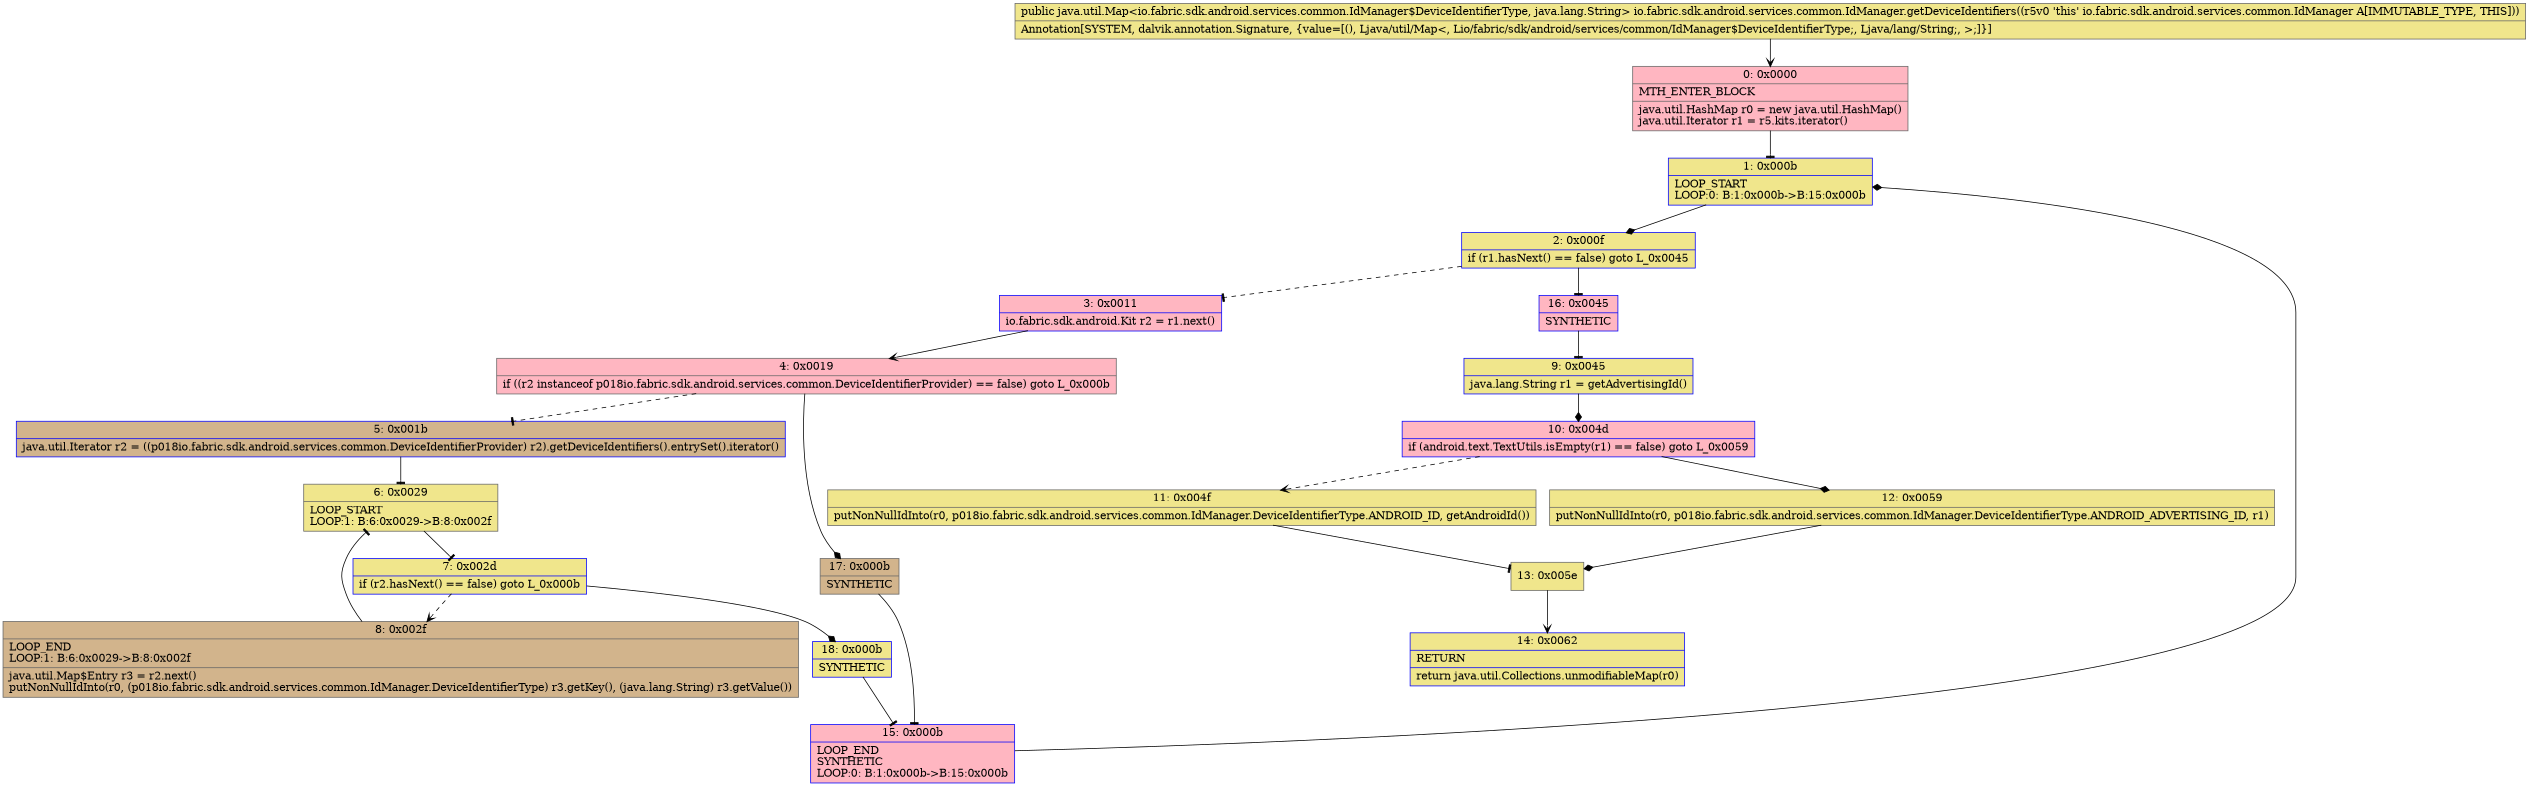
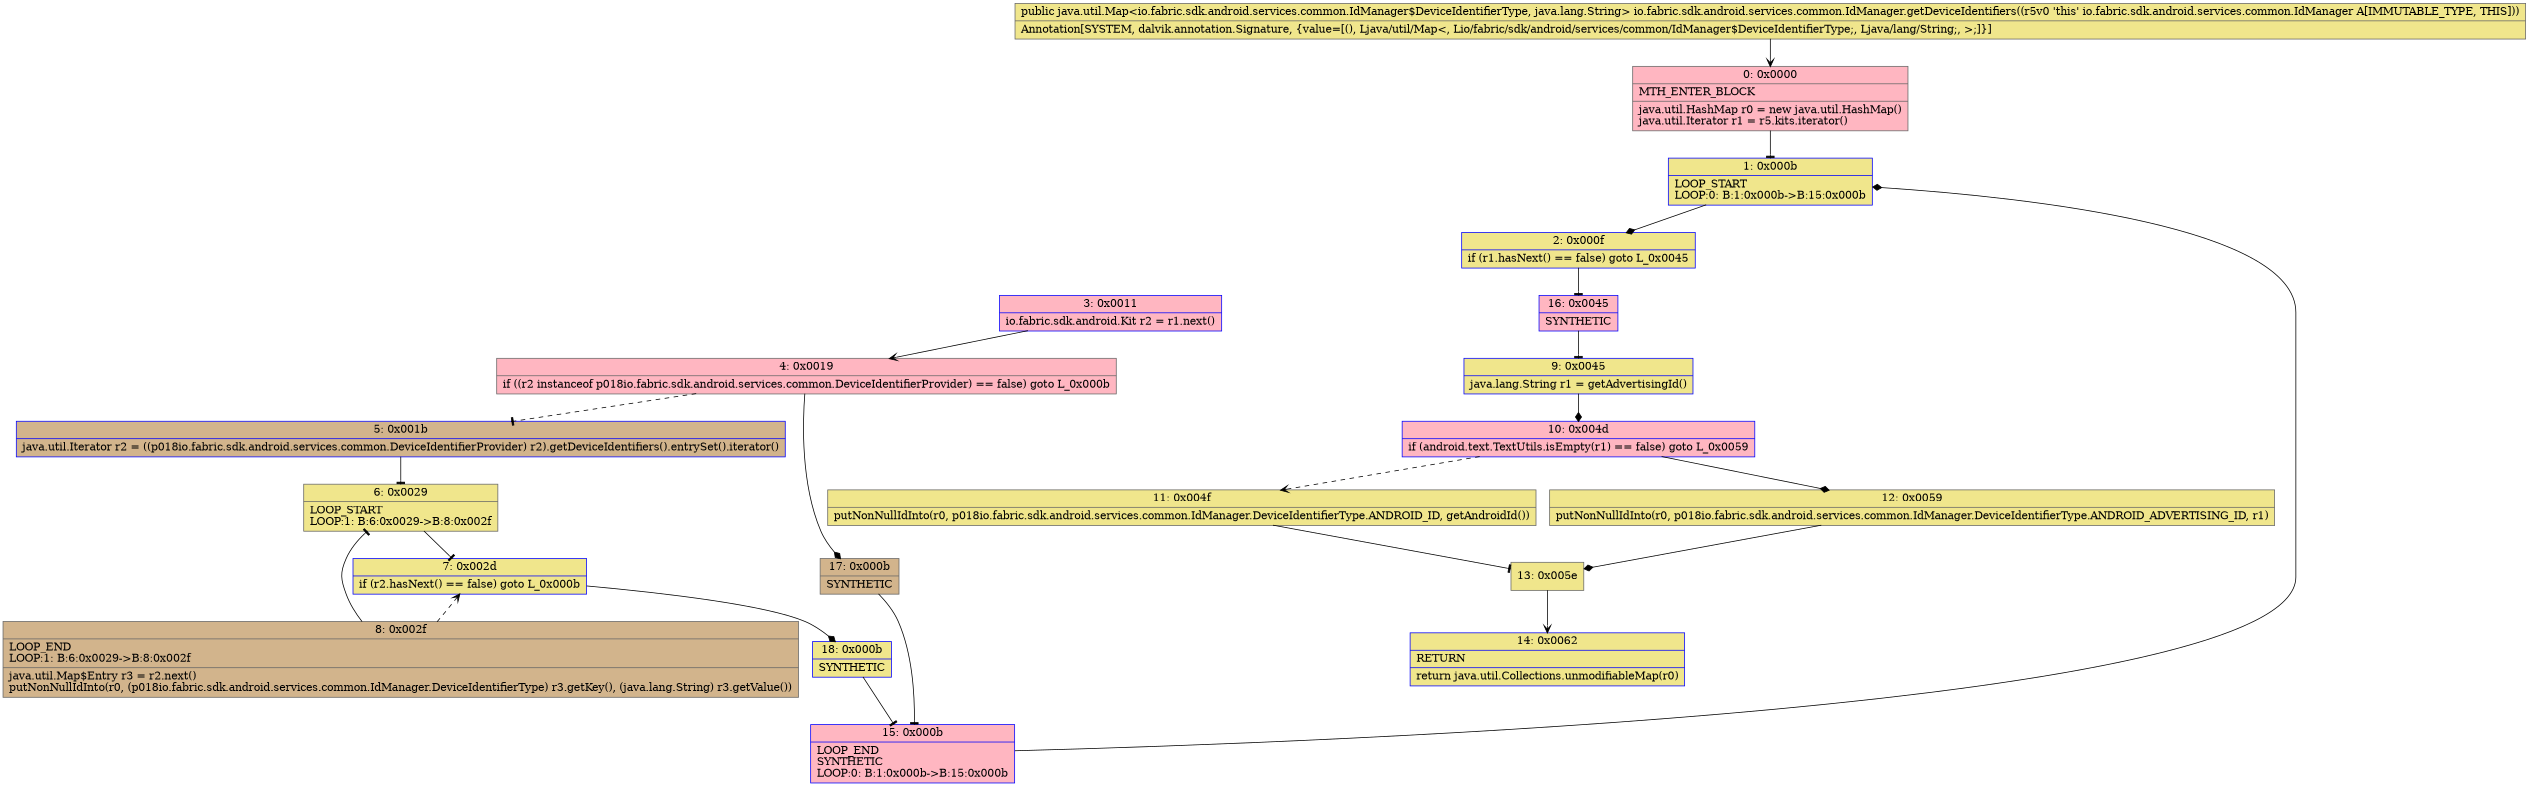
  digraph {
    node [color=blue fillcolor=khaki shape=record style=filled]
    edge [arrowhead=tee]
    n1 [color=gray40 fillcolor=lightpink label="{0\:\ 0x0000|MTH_ENTER_BLOCK\l|java.util.HashMap r0 = new java.util.HashMap()\ljava.util.Iterator r1 = r5.kits.iterator()\l}"]
    n2 [label="{1\:\ 0x000b|LOOP_START\lLOOP:0: B:1:0x000b\-\>B:15:0x000b\l}"]
    n3 [label="{2\:\ 0x000f|if (r1.hasNext() == false) goto L_0x0045\l}"]
    n4 [fillcolor=lightpink label="{3\:\ 0x0011|io.fabric.sdk.android.Kit r2 = r1.next()\l}"]
    n5 [fillcolor=lightpink label="{16\:\ 0x0045|SYNTHETIC\l}"]
    n6 [color=gray40 fillcolor=lightpink label="{4\:\ 0x0019|if ((r2 instanceof p018io.fabric.sdk.android.services.common.DeviceIdentifierProvider) == false) goto L_0x000b\l}"]
    n7 [label="{9\:\ 0x0045|java.lang.String r1 = getAdvertisingId()\l}"]
    n8 [fillcolor=tan label="{5\:\ 0x001b|java.util.Iterator r2 = ((p018io.fabric.sdk.android.services.common.DeviceIdentifierProvider) r2).getDeviceIdentifiers().entrySet().iterator()\l}"]
    n9 [color=gray40 fillcolor=tan label="{17\:\ 0x000b|SYNTHETIC\l}"]
    n10 [color=gray40 label="{6\:\ 0x0029|LOOP_START\lLOOP:1: B:6:0x0029\-\>B:8:0x002f\l}"]
    n11 [fillcolor=lightpink label="{15\:\ 0x000b|LOOP_END\lSYNTHETIC\lLOOP:0: B:1:0x000b\-\>B:15:0x000b\l}"]
    n12 [label="{7\:\ 0x002d|if (r2.hasNext() == false) goto L_0x000b\l}"]
    n13 [color=gray40 fillcolor=tan label="{8\:\ 0x002f|LOOP_END\lLOOP:1: B:6:0x0029\-\>B:8:0x002f\l|java.util.Map$Entry r3 = r2.next()\lputNonNullIdInto(r0, (p018io.fabric.sdk.android.services.common.IdManager.DeviceIdentifierType) r3.getKey(), (java.lang.String) r3.getValue())\l}"]
    n14 [label="{18\:\ 0x000b|SYNTHETIC\l}"]
    n15 [fillcolor=lightpink label="{10\:\ 0x004d|if (android.text.TextUtils.isEmpty(r1) == false) goto L_0x0059\l}"]
    n16 [color=gray40 label="{11\:\ 0x004f|putNonNullIdInto(r0, p018io.fabric.sdk.android.services.common.IdManager.DeviceIdentifierType.ANDROID_ID, getAndroidId())\l}"]
    n17 [color=gray40 label="{12\:\ 0x0059|putNonNullIdInto(r0, p018io.fabric.sdk.android.services.common.IdManager.DeviceIdentifierType.ANDROID_ADVERTISING_ID, r1)\l}"]
    n18 [color=gray40 label="{13\:\ 0x005e}"]
    n19 [label="{14\:\ 0x0062|RETURN\l|return java.util.Collections.unmodifiableMap(r0)\l}"]
    n20 [color=gray40 label="{public java.util.Map\<io.fabric.sdk.android.services.common.IdManager$DeviceIdentifierType, java.lang.String\> io.fabric.sdk.android.services.common.IdManager.getDeviceIdentifiers((r5v0 'this' io.fabric.sdk.android.services.common.IdManager A[IMMUTABLE_TYPE, THIS]))  | Annotation[SYSTEM, dalvik.annotation.Signature, \{value=[(), Ljava\/util\/Map\<, Lio\/fabric\/sdk\/android\/services\/common\/IdManager$DeviceIdentifierType;, Ljava\/lang\/String;, \>;]\}]\l}"]
    n1 -> n2
    n2 -> n3 [arrowhead=diamond]
-   n3 -> n4 [style=dashed]
    n3 -> n5
    n4 -> n6 [arrowhead=vee]
    n5 -> n7
    n6 -> n8 [style=dashed]
    n6 -> n9 [arrowhead=diamond]
    n7 -> n15 [arrowhead=diamond]
    n8 -> n10
    n9 -> n11
    n10 -> n12
    n11 -> n2 [arrowhead=diamond]
-   n12 -> n13 [arrowhead=vee style=dashed]
+   n13 -> n12 [arrowhead=vee style=dashed]
    n12 -> n14 [arrowhead=diamond]
    n13 -> n10
    n14 -> n11
    n15 -> n16 [arrowhead=vee style=dashed]
    n15 -> n17 [arrowhead=diamond]
    n16 -> n18
    n17 -> n18 [arrowhead=diamond]
    n18 -> n19 [arrowhead=vee]
    n20 -> n1 [arrowhead=vee]
  }
